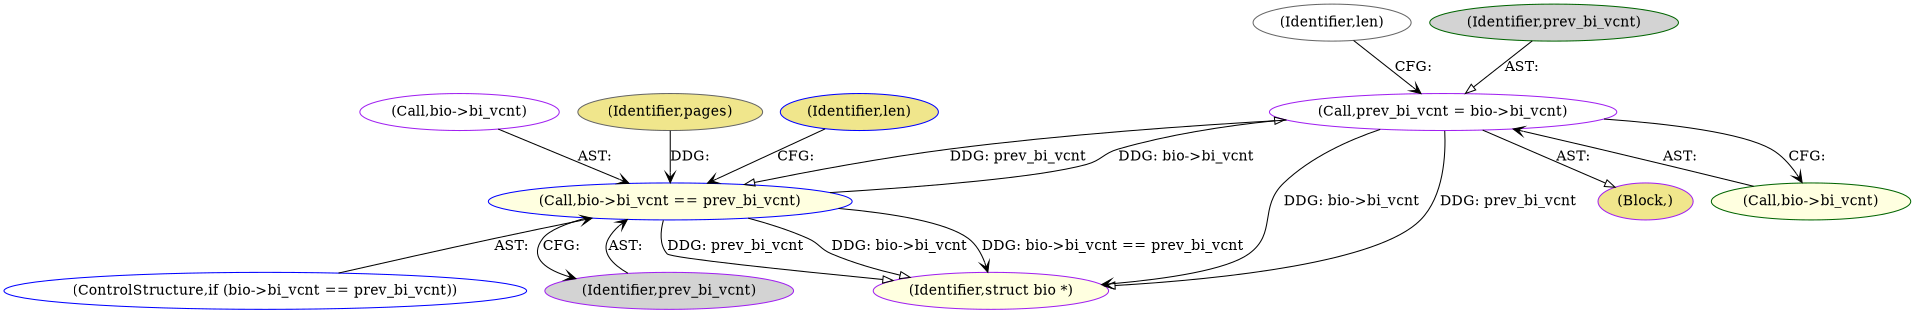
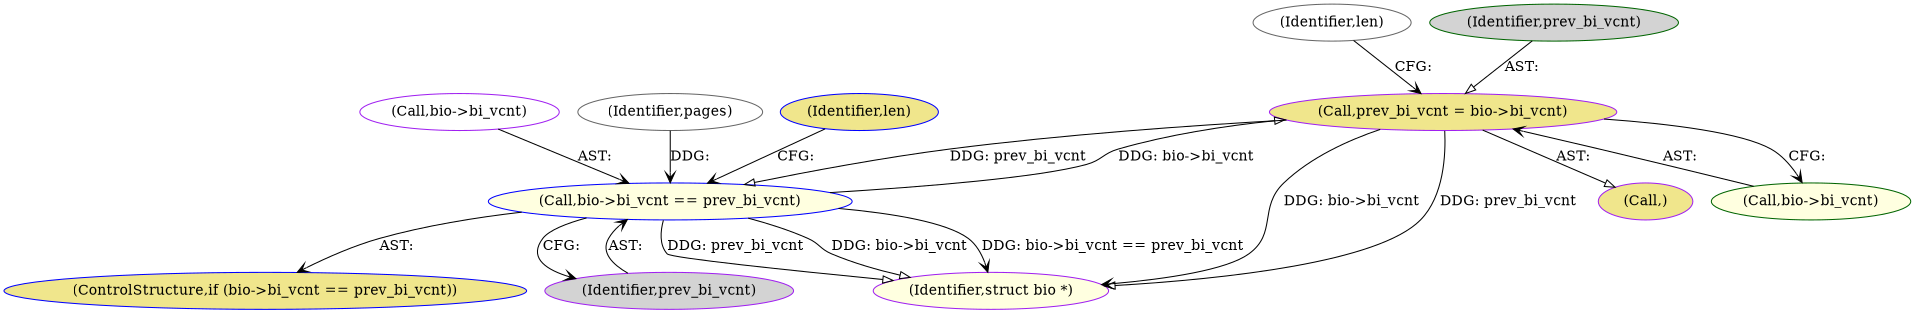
  digraph {
    node [color=purple fillcolor=khaki style=filled]
    edge [arrowhead=vee]
-   n1 [fillcolor=white label="(Call,prev_bi_vcnt = bio->bi_vcnt)"]
+   n1 [label="(Call,prev_bi_vcnt = bio->bi_vcnt)"]
    n2 [color=blue fillcolor=lightyellow label="(Call,bio->bi_vcnt == prev_bi_vcnt)"]
    n3 [color=darkgreen fillcolor=lightyellow label="(Call,bio->bi_vcnt)"]
    n4 [fillcolor=lightyellow label="(Identifier,struct bio *)"]
-   n5 [label="(Block,)"]
-   n6 [color=blue fillcolor=white label="(ControlStructure,if (bio->bi_vcnt == prev_bi_vcnt))"]
+   n5 [label="(Call,)"]
+   n6 [color=blue label="(ControlStructure,if (bio->bi_vcnt == prev_bi_vcnt))"]
    n7 [fillcolor=lightgrey label="(Identifier,prev_bi_vcnt)"]
    n8 [color=gray40 fillcolor=white label="(Identifier,len)"]
    n9 [fillcolor=white label="(Call,bio->bi_vcnt)"]
    n10 [color=darkgreen fillcolor=lightgrey label="(Identifier,prev_bi_vcnt)"]
-   n11 [color=gray40 label="(Identifier,pages)"]
+   n11 [color=gray40 fillcolor=white label="(Identifier,pages)"]
    n12 [color=blue label="(Identifier,len)"]
    n1 -> n2 [arrowhead=onormal label="DDG: prev_bi_vcnt"]
    n1 -> n3 [label="CFG: "]
    n1 -> n4 [label="DDG: bio->bi_vcnt"]
    n1 -> n4 [arrowhead=onormal label="DDG: prev_bi_vcnt"]
    n1 -> n5 [arrowhead=onormal label="AST: "]
    n2 -> n1 [arrowhead=onormal label="DDG: bio->bi_vcnt"]
    n2 -> n4 [arrowhead=onormal label="DDG: bio->bi_vcnt"]
    n2 -> n4 [label="DDG: bio->bi_vcnt == prev_bi_vcnt"]
    n2 -> n4 [arrowhead=onormal label="DDG: prev_bi_vcnt"]
-   n6 -> n2 [label="AST: "]
+   n2 -> n6 [label="AST: "]
    n2 -> n7 [label="CFG: "]
    n3 -> n1 [label="AST: "]
    n7 -> n2 [label="AST: "]
    n8 -> n1 [label="CFG: "]
    n9 -> n2 [label="AST: "]
    n10 -> n1 [arrowhead=onormal label="AST: "]
    n11 -> n2 [label="DDG: "]
    n12 -> n2 [label="CFG: "]
  }
